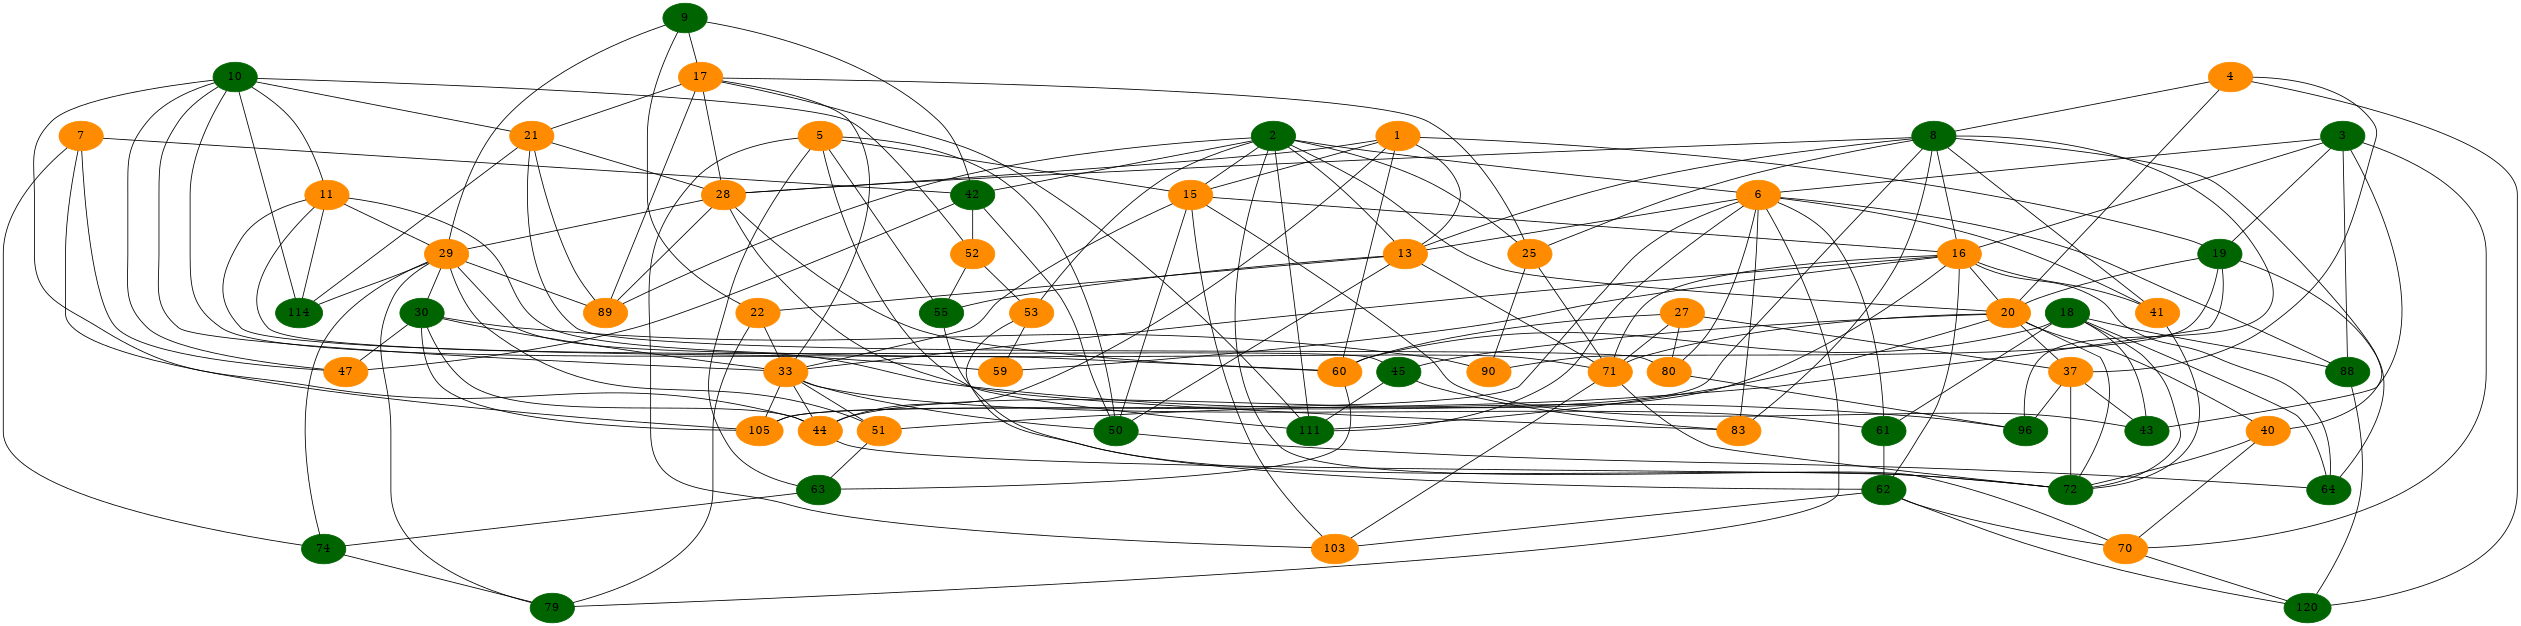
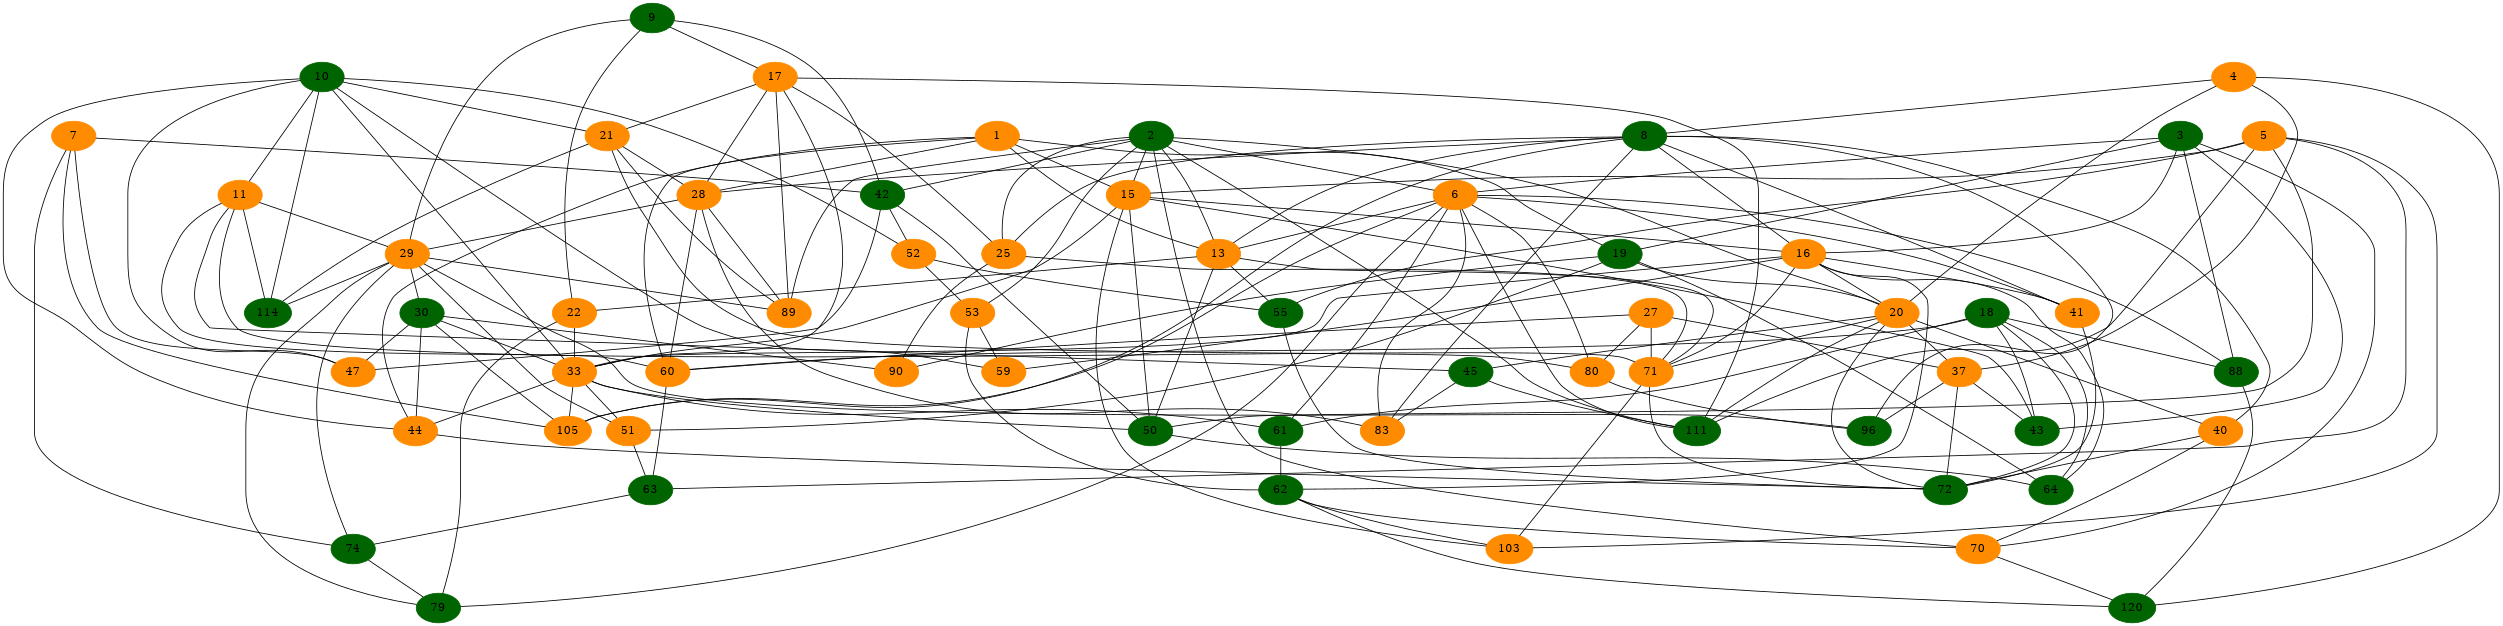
  graph {
    node [color=darkorange style=filled]
    1 [super="+49"]
    13 [super="+85+94+104"]
    15 [super="+119+67"]
    19 [color=darkgreen super="+31"]
    28 [super="+93"]
    44 [super="+56"]
    60 [super="+116"]
    50 [color=darkgreen super="+92"]
    55 [color=darkgreen]
    22
    71 [super="+82+122"]
    16 [super="+54+95+99+107"]
    43 [color=darkgreen]
    103
    33 [super="+101+48+113+35"]
    20 [super="+24+46"]
    90
    64 [color=darkgreen]
    51
    89 [super="+102"]
    83
    29 [super="+68+38"]
    72 [color=darkgreen super="+110+76+109"]
    63 [color=darkgreen]
    2 [color=darkgreen super="+39+86+12"]
    6 [super="+75+66"]
    25
    42 [color=darkgreen super="+87"]
    53
    70 [super="+118"]
    111 [color=darkgreen super="+112"]
    88 [color=darkgreen]
    41
    61 [color=darkgreen super="+98"]
    79 [color=darkgreen]
    80
    105 [super="+121"]
    37 [super="+97+57"]
    40
    45 [color=darkgreen]
    47
    52
    59
    62 [color=darkgreen super="+91+77"]
    120 [color=darkgreen]
    3 [color=darkgreen super="+32"]
    8 [color=darkgreen super="+106+58"]
    96 [color=darkgreen]
    4
    5 [super="+36"]
    74 [color=darkgreen]
    7
    17 [super="+123+117"]
    21 [super="+73"]
    9 [color=darkgreen]
    114 [color=darkgreen]
    30 [color=darkgreen super="+69"]
    10 [color=darkgreen super="+34+14"]
    11 [super="+23"]
    18 [color=darkgreen super="+26"]
    27
    1 -- 13
    1 -- 15
    1 -- 19
    1 -- 28
    1 -- 44
    1 -- 60
    13 -- 50
    13 -- 55
    13 -- 22
    13 -- 71
    15 -- 50
    15 -- 16
    15 -- 43
    15 -- 103
    15 -- 33
    19 -- 20
    19 -- 90
    19 -- 64
    19 -- 51
    28 -- 60
    28 -- 89
    28 -- 83
    28 -- 29
    44 -- 72
    60 -- 63
    50 -- 64
    55 -- 72
    22 -- 33
    22 -- 79
    71 -- 103
    71 -- 72
-   16 -- 44
    16 -- 71
    16 -- 33
    16 -- 20
    16 -- 64
    16 -- 41
    16 -- 59 [weight=2]
    16 -- 62
    33 -- 44
    33 -- 50
    33 -- 51
    33 -- 61 [weight=2]
    33 -- 105
    20 -- 71
    20 -- 72
    20 -- 111
    20 -- 37
    20 -- 40
    20 -- 45
    51 -- 63
    29 -- 51
    29 -- 89
    29 -- 79
    29 -- 96
    29 -- 74
    29 -- 114
    29 -- 30
    63 -- 74
    2 -- 13
    2 -- 15
    2 -- 20
    2 -- 89
    2 -- 6
    2 -- 25
    2 -- 42
    2 -- 53
    2 -- 70
    2 -- 111
    6 -- 13
    6 -- 83
    6 -- 111
    6 -- 88
    6 -- 41
    6 -- 61
    6 -- 79
    6 -- 80
    6 -- 105 [weight=2]
    25 -- 71
    25 -- 90 [weight=2]
    42 -- 50
    42 -- 47
    42 -- 52
    53 -- 59
    53 -- 62
    70 -- 120
    88 -- 120
    41 -- 72
    61 -- 62 [weight=2]
    80 -- 96
    37 -- 43
    37 -- 72 [weight=3]
    37 -- 96
    40 -- 72
    40 -- 70
    45 -- 83
    45 -- 111
    52 -- 55
    52 -- 53
    62 -- 103
    62 -- 70 [weight=2]
    62 -- 120
    3 -- 19
    3 -- 16
    3 -- 43
    3 -- 6
    3 -- 70
    3 -- 88
    8 -- 13
    8 -- 28
    8 -- 16
    8 -- 83
    8 -- 25
    8 -- 41
    8 -- 105
    8 -- 40
    8 -- 96
    4 -- 20
    4 -- 37
    4 -- 120
    4 -- 8
    5 -- 15
    5 -- 50
    5 -- 55
    5 -- 103
    5 -- 63
    5 -- 111
    74 -- 79
    7 -- 42
    7 -- 105
    7 -- 47
    7 -- 74
    17 -- 28
    17 -- 33
    17 -- 89 [weight=2]
    17 -- 25
    17 -- 111
    17 -- 21
    21 -- 28
    21 -- 89
    21 -- 80
    21 -- 114
    9 -- 22
    9 -- 29
    9 -- 42
    9 -- 17
    30 -- 44
    30 -- 33
    30 -- 90
    30 -- 105
    30 -- 47
    10 -- 44
    10 -- 33
    10 -- 47
    10 -- 52
    10 -- 59
    10 -- 21
    10 -- 114
    10 -- 11
    11 -- 60
    11 -- 71
    11 -- 29
    11 -- 45
    11 -- 114
    18 -- 60
    18 -- 43
    18 -- 64
    18 -- 72
    18 -- 88
    18 -- 61
    27 -- 60
    27 -- 71
    27 -- 80
    27 -- 37
  }
